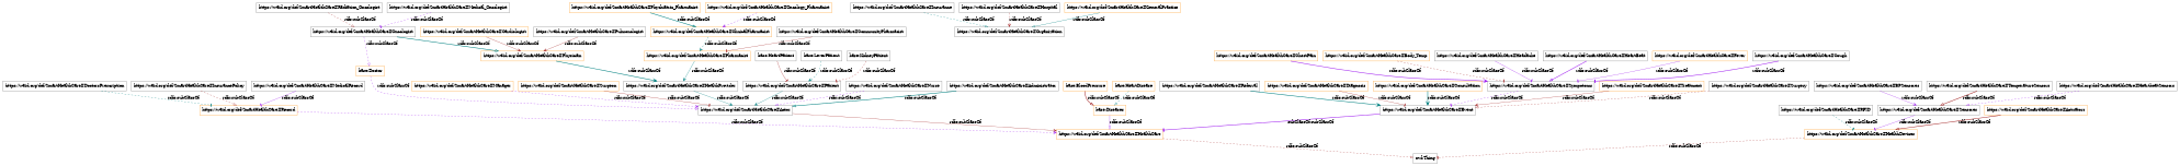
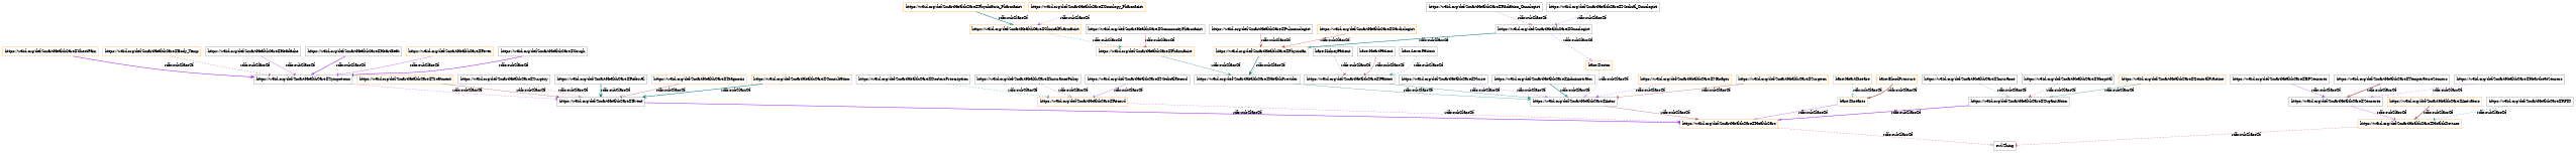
  digraph {
    rankdir=TB
    node [color=gray40 shape=rectangle]
    edge [arrowhead=onormal color=purple style=dashed]
    "https://w3id.org/def/SmartHealthCare#HealthProvider"
    "https://w3id.org/def/SmartHealthCare#Actor"
    "https://w3id.org/def/SmartHealthCare#HealthCare" [color=darkorange]
    "https://w3id.org/def/SmartHealthCare#Actuators" [color=darkorange]
    "https://w3id.org/def/SmartHealthCare#HealthDevices" [color=darkorange]
    "owl:Thing"
    "base:Diseases" [color=darkorange]
    "https://w3id.org/def/SmartHealthCare#Cardiologist" [color=darkorange]
    "https://w3id.org/def/SmartHealthCare#Physician" [color=darkorange]
    "https://w3id.org/def/SmartHealthCare#RFID"
    "https://w3id.org/def/SmartHealthCare#Insurance"
    "https://w3id.org/def/SmartHealthCare#Organization"
    "https://w3id.org/def/SmartHealthCare#ChestPain" [color=darkorange]
    "https://w3id.org/def/SmartHealthCare#Sympotoms"
    "https://w3id.org/def/SmartHealthCare#Event"
    "https://w3id.org/def/SmartHealthCare#BPSensores"
    "https://w3id.org/def/SmartHealthCare#Sensores"
    "https://w3id.org/def/SmartHealthCare#Manager" [color=darkorange]
    "https://w3id.org/def/SmartHealthCare#Phychiatric_Pharmacist" [color=darkorange]
    "https://w3id.org/def/SmartHealthCare#ClinicalPharmacist" [color=darkorange]
    "https://w3id.org/def/SmartHealthCare#Pharmacist" [color=darkorange]
    "https://w3id.org/def/SmartHealthCare#Body_Temp" [color=darkorange]
    "https://w3id.org/def/SmartHealthCare#Headache"
    "https://w3id.org/def/SmartHealthCare#Record" [color=darkorange]
    "https://w3id.org/def/SmartHealthCare#DoctorsPrescription"
    "https://w3id.org/def/SmartHealthCare#Treatment" [color=darkorange]
    "https://w3id.org/def/SmartHealthCare#Surgeon" [color=darkorange]
    "https://w3id.org/def/SmartHealthCare#InsurancePolicy"
    "https://w3id.org/def/SmartHealthCare#Surgery"
    "base:HeartDisease" [color=darkorange]
    "base:BloodPressure" [color=darkorange]
    "https://w3id.org/def/SmartHealthCare#Oncologist"
    "base:Doctor" [color=darkorange]
    "https://w3id.org/def/SmartHealthCare#Radiation_Oncologist"
    "https://w3id.org/def/SmartHealthCare#Referral"
    "https://w3id.org/def/SmartHealthCare#Medical_Oncologist"
    "https://w3id.org/def/SmartHealthCare#HeartBeat"
    "https://w3id.org/def/SmartHealthCare#CommunityPharmacist"
    "base:HeartPatient"
    "https://w3id.org/def/SmartHealthCare#Patient"
    "base:LeverPatient"
    "https://w3id.org/def/SmartHealthCare#Hospital"
    "https://w3id.org/def/SmartHealthCare#Nurse"
    "https://w3id.org/def/SmartHealthCare#Oncology_Pharmacist" [color=darkorange]
    "base:KidneyPatient"
    "https://w3id.org/def/SmartHealthCare#TemperatureSensors"
    "https://w3id.org/def/SmartHealthCare#Pulmonologist"
    "https://w3id.org/def/SmartHealthCare#Fever" [color=darkorange]
    "https://w3id.org/def/SmartHealthCare#HeartbeatSensors"
    "https://w3id.org/def/SmartHealthCare#Diagnosis" [color=darkorange]
    "https://w3id.org/def/SmartHealthCare#MedicalRecord"
    "https://w3id.org/def/SmartHealthCare#Administrator"
    "https://w3id.org/def/SmartHealthCare#GeneralPractice" [color=darkorange]
    "https://w3id.org/def/SmartHealthCare#Cough"
    "https://w3id.org/def/SmartHealthCare#Consultation" [color=darkorange]
    "https://w3id.org/def/SmartHealthCare#HealthProvider" -> "https://w3id.org/def/SmartHealthCare#Actor" [arrowhead=vee color=teal label="rdfs:subClassOf" style=solid]
    "https://w3id.org/def/SmartHealthCare#Actor" -> "https://w3id.org/def/SmartHealthCare#HealthCare" [arrowhead=vee color=brown label="rdfs:subClassOf" style=solid]
    "https://w3id.org/def/SmartHealthCare#HealthCare" -> "owl:Thing" [color=brown label="rdfs:subClassOf"]
    "https://w3id.org/def/SmartHealthCare#Actuators" -> "https://w3id.org/def/SmartHealthCare#HealthDevices" [color=brown label="rdfs:subClassOf" style=bold]
    "https://w3id.org/def/SmartHealthCare#HealthDevices" -> "owl:Thing" [arrowhead=tee color=brown label="rdfs:subClassOf"]
    "base:Diseases" -> "https://w3id.org/def/SmartHealthCare#HealthCare" [label="rdfs:subClassOf" style=solid]
    "https://w3id.org/def/SmartHealthCare#Cardiologist" -> "https://w3id.org/def/SmartHealthCare#Physician" [arrowhead=vee color=brown label="rdfs:subClassOf" style=solid]
    "https://w3id.org/def/SmartHealthCare#Physician" -> "https://w3id.org/def/SmartHealthCare#HealthProvider" [arrowhead=vee color=teal label="rdfs:subClassOf" style=bold]
    "https://w3id.org/def/SmartHealthCare#RFID" -> "https://w3id.org/def/SmartHealthCare#HealthDevices" [arrowhead=tee color=teal label="rdfs:subClassOf"]
    "https://w3id.org/def/SmartHealthCare#Insurance" -> "https://w3id.org/def/SmartHealthCare#Organization" [color=teal label="rdfs:subClassOf"]
+   "https://w3id.org/def/SmartHealthCare#Organization" -> "https://w3id.org/def/SmartHealthCare#HealthCare" [label="rdfs:subClassOf" style=bold]
    "https://w3id.org/def/SmartHealthCare#ChestPain" -> "https://w3id.org/def/SmartHealthCare#Sympotoms" [arrowhead=vee label="rdfs:subClassOf" style=bold]
    "https://w3id.org/def/SmartHealthCare#Sympotoms" -> "https://w3id.org/def/SmartHealthCare#Event" [arrowhead=tee label="rdfs:subClassOf"]
-   "https://w3id.org/def/SmartHealthCare#Event" -> "https://w3id.org/def/SmartHealthCare#HealthCare" [arrowhead=tee label="subClassOf:subClassOf" style=bold]
+   "https://w3id.org/def/SmartHealthCare#Event" -> "https://w3id.org/def/SmartHealthCare#HealthCare" [arrowhead=tee label="rdfs:subClassOf" style=bold]
    "https://w3id.org/def/SmartHealthCare#BPSensores" -> "https://w3id.org/def/SmartHealthCare#Sensores" [arrowhead=vee label="rdfs:subClassOf" style=solid]
    "https://w3id.org/def/SmartHealthCare#Sensores" -> "https://w3id.org/def/SmartHealthCare#HealthDevices" [arrowhead=tee label="rdfs:subClassOf" style=solid]
    "https://w3id.org/def/SmartHealthCare#Manager" -> "https://w3id.org/def/SmartHealthCare#Actor" [arrowhead=vee label="rdfs:subClassOf"]
    "https://w3id.org/def/SmartHealthCare#Phychiatric_Pharmacist" -> "https://w3id.org/def/SmartHealthCare#ClinicalPharmacist" [color=teal label="rdfs:subClassOf" style=bold]
    "https://w3id.org/def/SmartHealthCare#ClinicalPharmacist" -> "https://w3id.org/def/SmartHealthCare#Pharmacist" [arrowhead=vee color=teal label="rdfs:subClassOf"]
    "https://w3id.org/def/SmartHealthCare#Pharmacist" -> "https://w3id.org/def/SmartHealthCare#HealthProvider" [arrowhead=vee color=teal label="rdfs:subClassOf" style=solid]
    "https://w3id.org/def/SmartHealthCare#Body_Temp" -> "https://w3id.org/def/SmartHealthCare#Sympotoms" [arrowhead=tee color=brown label="rdfs:subClassOf"]
    "https://w3id.org/def/SmartHealthCare#Headache" -> "https://w3id.org/def/SmartHealthCare#Sympotoms" [arrowhead=tee label="rdfs:subClassOf" style=solid]
    "https://w3id.org/def/SmartHealthCare#Record" -> "https://w3id.org/def/SmartHealthCare#HealthCare" [arrowhead=vee label="rdfs:subClassOf"]
    "https://w3id.org/def/SmartHealthCare#DoctorsPrescription" -> "https://w3id.org/def/SmartHealthCare#Record" [arrowhead=tee color=teal label="rdfs:subClassOf"]
    "https://w3id.org/def/SmartHealthCare#Treatment" -> "https://w3id.org/def/SmartHealthCare#Event" [arrowhead=vee color=brown label="rdfs:subClassOf" style=solid]
    "https://w3id.org/def/SmartHealthCare#Surgeon" -> "https://w3id.org/def/SmartHealthCare#Actor" [arrowhead=tee color=brown label="rdfs:subClassOf" style=solid]
    "https://w3id.org/def/SmartHealthCare#InsurancePolicy" -> "https://w3id.org/def/SmartHealthCare#Record" [color=brown label="rdfs:subClassOf"]
    "https://w3id.org/def/SmartHealthCare#Surgery" -> "https://w3id.org/def/SmartHealthCare#Event" [color=brown label="rdfs:subClassOf"]
    "base:HeartDisease" -> "base:Diseases" [color=teal label="rdfs:subClassOf"]
    "base:BloodPressure" -> "base:Diseases" [color=brown label="rdfs:subClassOf" style=bold]
    "https://w3id.org/def/SmartHealthCare#Oncologist" -> "https://w3id.org/def/SmartHealthCare#Physician" [color=teal label="rdfs:subClassOf" style=bold]
    "https://w3id.org/def/SmartHealthCare#Oncologist" -> "base:Doctor" [label="rdfs:subClassOf"]
    "base:Doctor" -> "https://w3id.org/def/SmartHealthCare#Actor" [label="rdfs:subClassOf"]
    "https://w3id.org/def/SmartHealthCare#Radiation_Oncologist" -> "https://w3id.org/def/SmartHealthCare#Oncologist" [color=brown label="rdfs:subClassOf"]
    "https://w3id.org/def/SmartHealthCare#Referral" -> "https://w3id.org/def/SmartHealthCare#Event" [arrowhead=vee color=teal label="rdfs:subClassOf" style=bold]
    "https://w3id.org/def/SmartHealthCare#Medical_Oncologist" -> "https://w3id.org/def/SmartHealthCare#Oncologist" [arrowhead=tee label="rdfs:subClassOf"]
    "https://w3id.org/def/SmartHealthCare#HeartBeat" -> "https://w3id.org/def/SmartHealthCare#Sympotoms" [label="rdfs:subClassOf" style=bold]
    "https://w3id.org/def/SmartHealthCare#CommunityPharmacist" -> "https://w3id.org/def/SmartHealthCare#Pharmacist" [arrowhead=tee color=brown label="rdfs:subClassOf" style=solid]
    "base:HeartPatient" -> "https://w3id.org/def/SmartHealthCare#Patient" [arrowhead=tee color=brown label="rdfs:subClassOf" style=solid]
    "https://w3id.org/def/SmartHealthCare#Patient" -> "https://w3id.org/def/SmartHealthCare#Actor" [arrowhead=vee color=teal label="rdfs:subClassOf" style=solid]
    "base:LeverPatient" -> "https://w3id.org/def/SmartHealthCare#Patient" [arrowhead=vee color=teal label="rdfs:subClassOf"]
    "https://w3id.org/def/SmartHealthCare#Hospital" -> "https://w3id.org/def/SmartHealthCare#Organization" [arrowhead=vee color=brown label="rdfs:subClassOf"]
    "https://w3id.org/def/SmartHealthCare#Nurse" -> "https://w3id.org/def/SmartHealthCare#Actor" [label="rdfs:subClassOf"]
    "https://w3id.org/def/SmartHealthCare#Oncology_Pharmacist" -> "https://w3id.org/def/SmartHealthCare#ClinicalPharmacist" [arrowhead=vee label="rdfs:subClassOf"]
    "base:KidneyPatient" -> "https://w3id.org/def/SmartHealthCare#Patient" [arrowhead=tee color=brown label="rdfs:subClassOf"]
    "https://w3id.org/def/SmartHealthCare#TemperatureSensors" -> "https://w3id.org/def/SmartHealthCare#Sensores" [color=brown label="rdfs:subClassOf" style=bold]
    "https://w3id.org/def/SmartHealthCare#Pulmonologist" -> "https://w3id.org/def/SmartHealthCare#Physician" [arrowhead=vee color=brown label="rdfs:subClassOf" style=solid]
    "https://w3id.org/def/SmartHealthCare#Fever" -> "https://w3id.org/def/SmartHealthCare#Sympotoms" [arrowhead=tee label="rdfs:subClassOf" style=solid]
    "https://w3id.org/def/SmartHealthCare#HeartbeatSensors" -> "https://w3id.org/def/SmartHealthCare#Sensores" [label="rdfs:subClassOf"]
    "https://w3id.org/def/SmartHealthCare#Diagnosis" -> "https://w3id.org/def/SmartHealthCare#Event" [arrowhead=tee color=brown label="rdfs:subClassOf" style=solid]
    "https://w3id.org/def/SmartHealthCare#MedicalRecord" -> "https://w3id.org/def/SmartHealthCare#Record" [arrowhead=tee label="rdfs:subClassOf" style=solid]
    "https://w3id.org/def/SmartHealthCare#Administrator" -> "https://w3id.org/def/SmartHealthCare#Actor" [color=teal label="rdfs:subClassOf" style=bold]
    "https://w3id.org/def/SmartHealthCare#GeneralPractice" -> "https://w3id.org/def/SmartHealthCare#Organization" [color=teal label="rdfs:subClassOf" style=solid]
    "https://w3id.org/def/SmartHealthCare#Cough" -> "https://w3id.org/def/SmartHealthCare#Sympotoms" [arrowhead=tee label="rdfs:subClassOf" style=bold]
    "https://w3id.org/def/SmartHealthCare#Consultation" -> "https://w3id.org/def/SmartHealthCare#Event" [arrowhead=vee color=teal label="rdfs:subClassOf" style=bold]
  }
